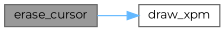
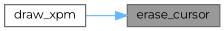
  digraph {
    rankdir=LR
    fontname=Montserrat
    node [fontname=Montserrat fontsize=10 shape=box style=filled]
    n1 [color=gray40 fillcolor=grey60 fontcolor=black height=0.2 label=erase_cursor width=0.4]
    n2 [color=grey40 fillcolor=white height=0.2 label=draw_xpm width=0.4]
-   n1 -> n2 [color=steelblue1 fontname=Montserrat fontsize=10 labelfontname=Helvetica labelfontsize=10 style=solid]
+   n2 -> n1 [color=steelblue1 fontname=Montserrat fontsize=10 labelfontname=Helvetica labelfontsize=10 style=solid]
  }
